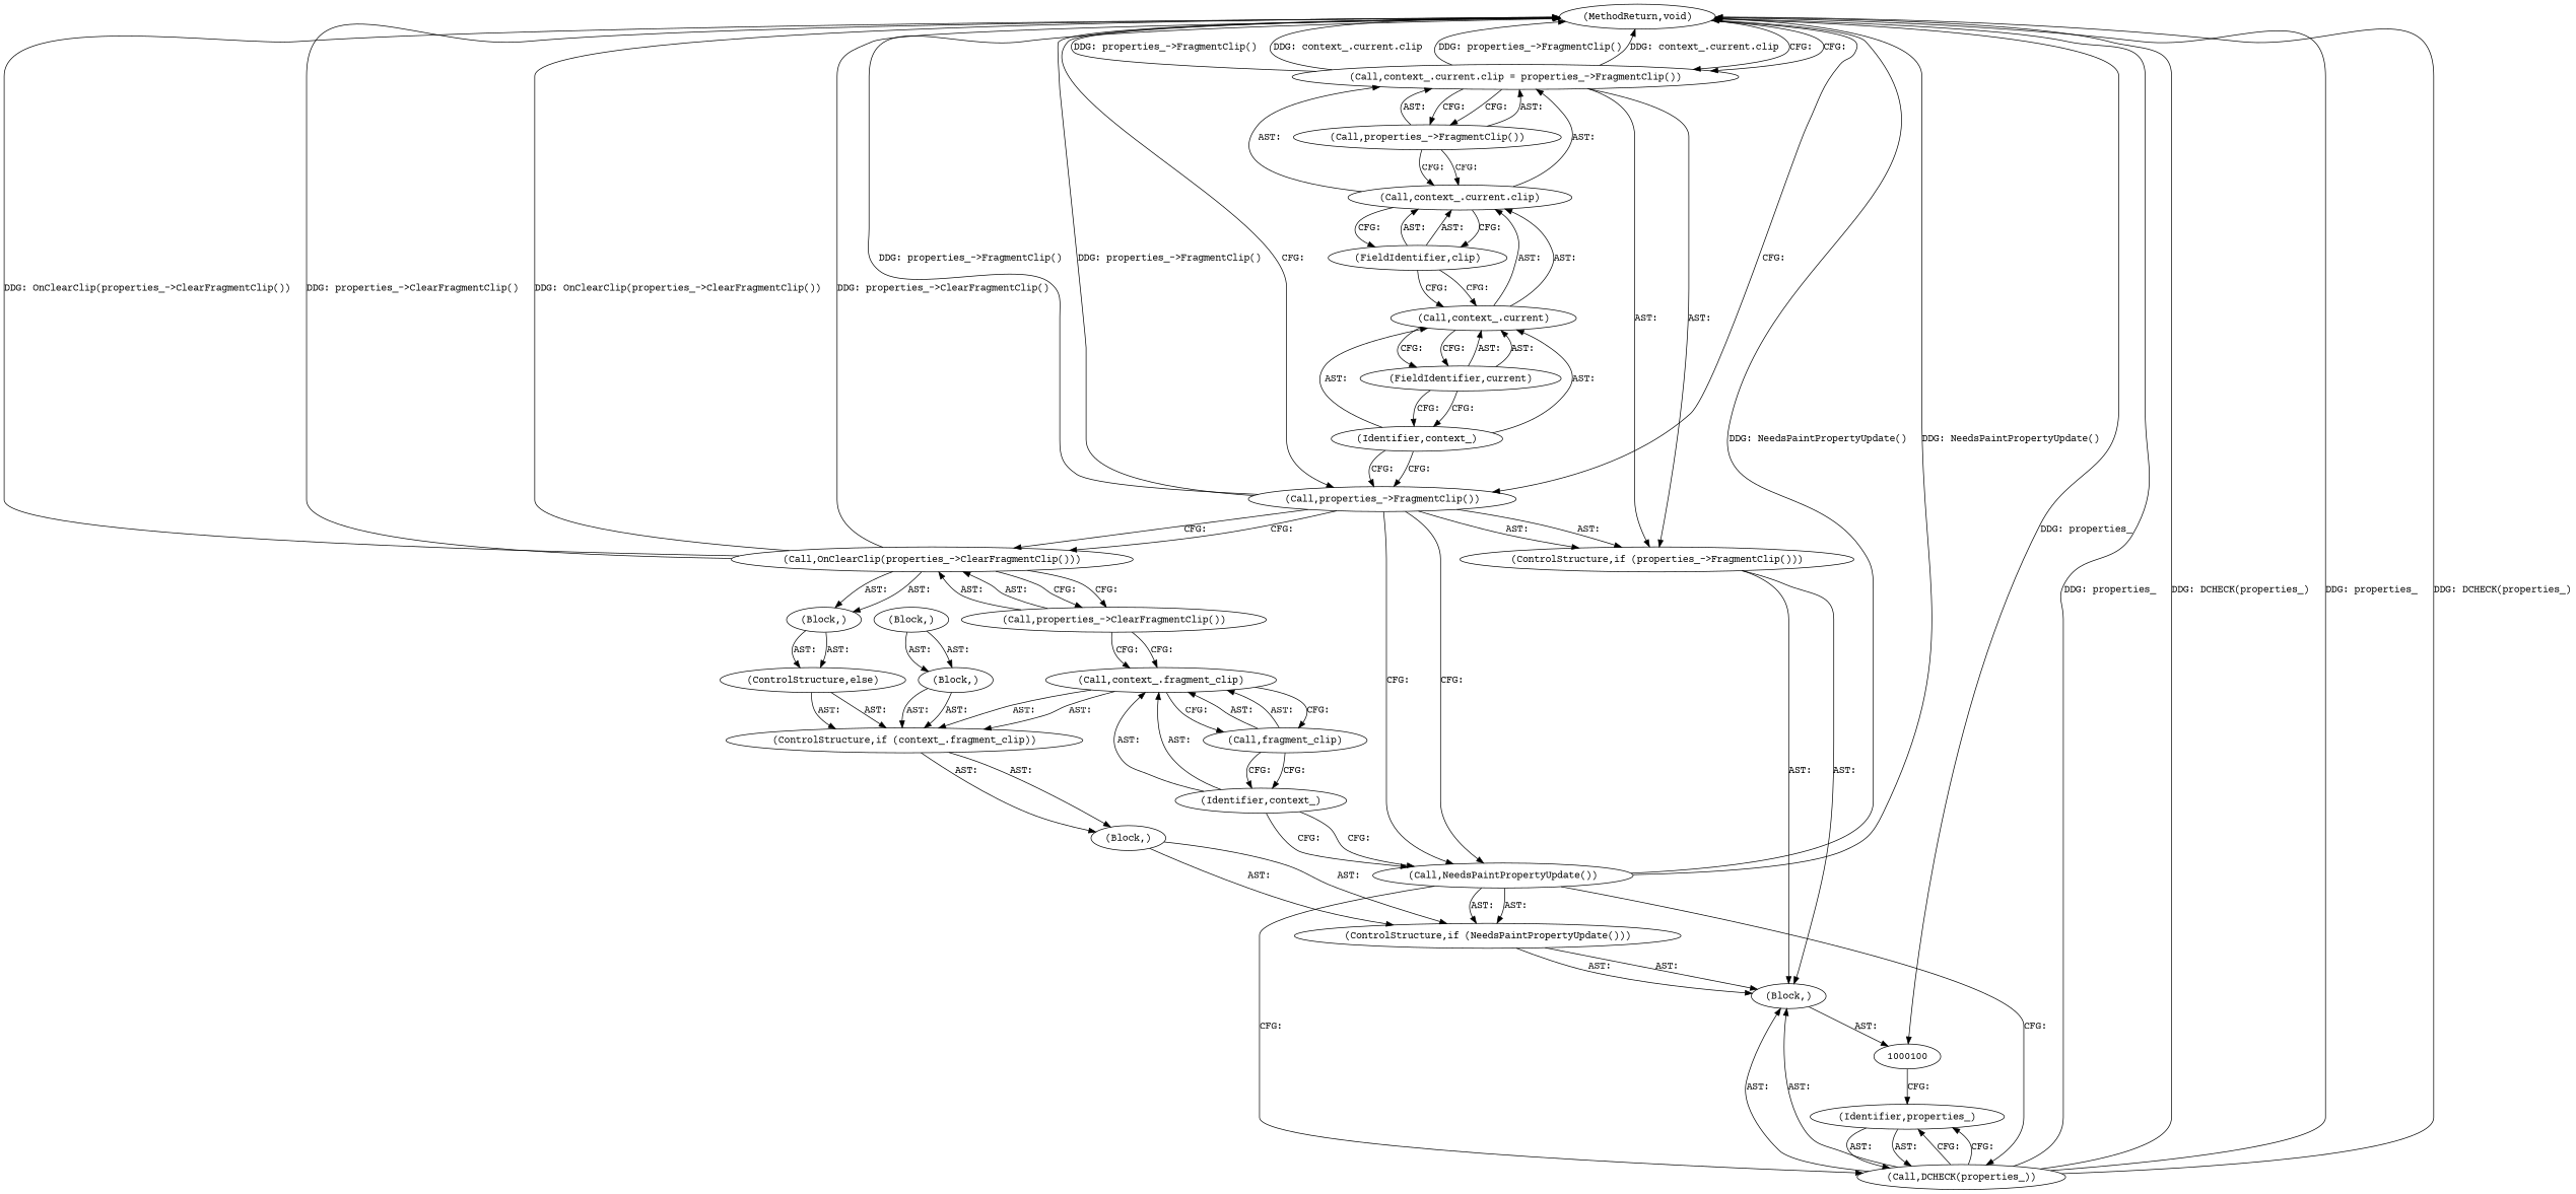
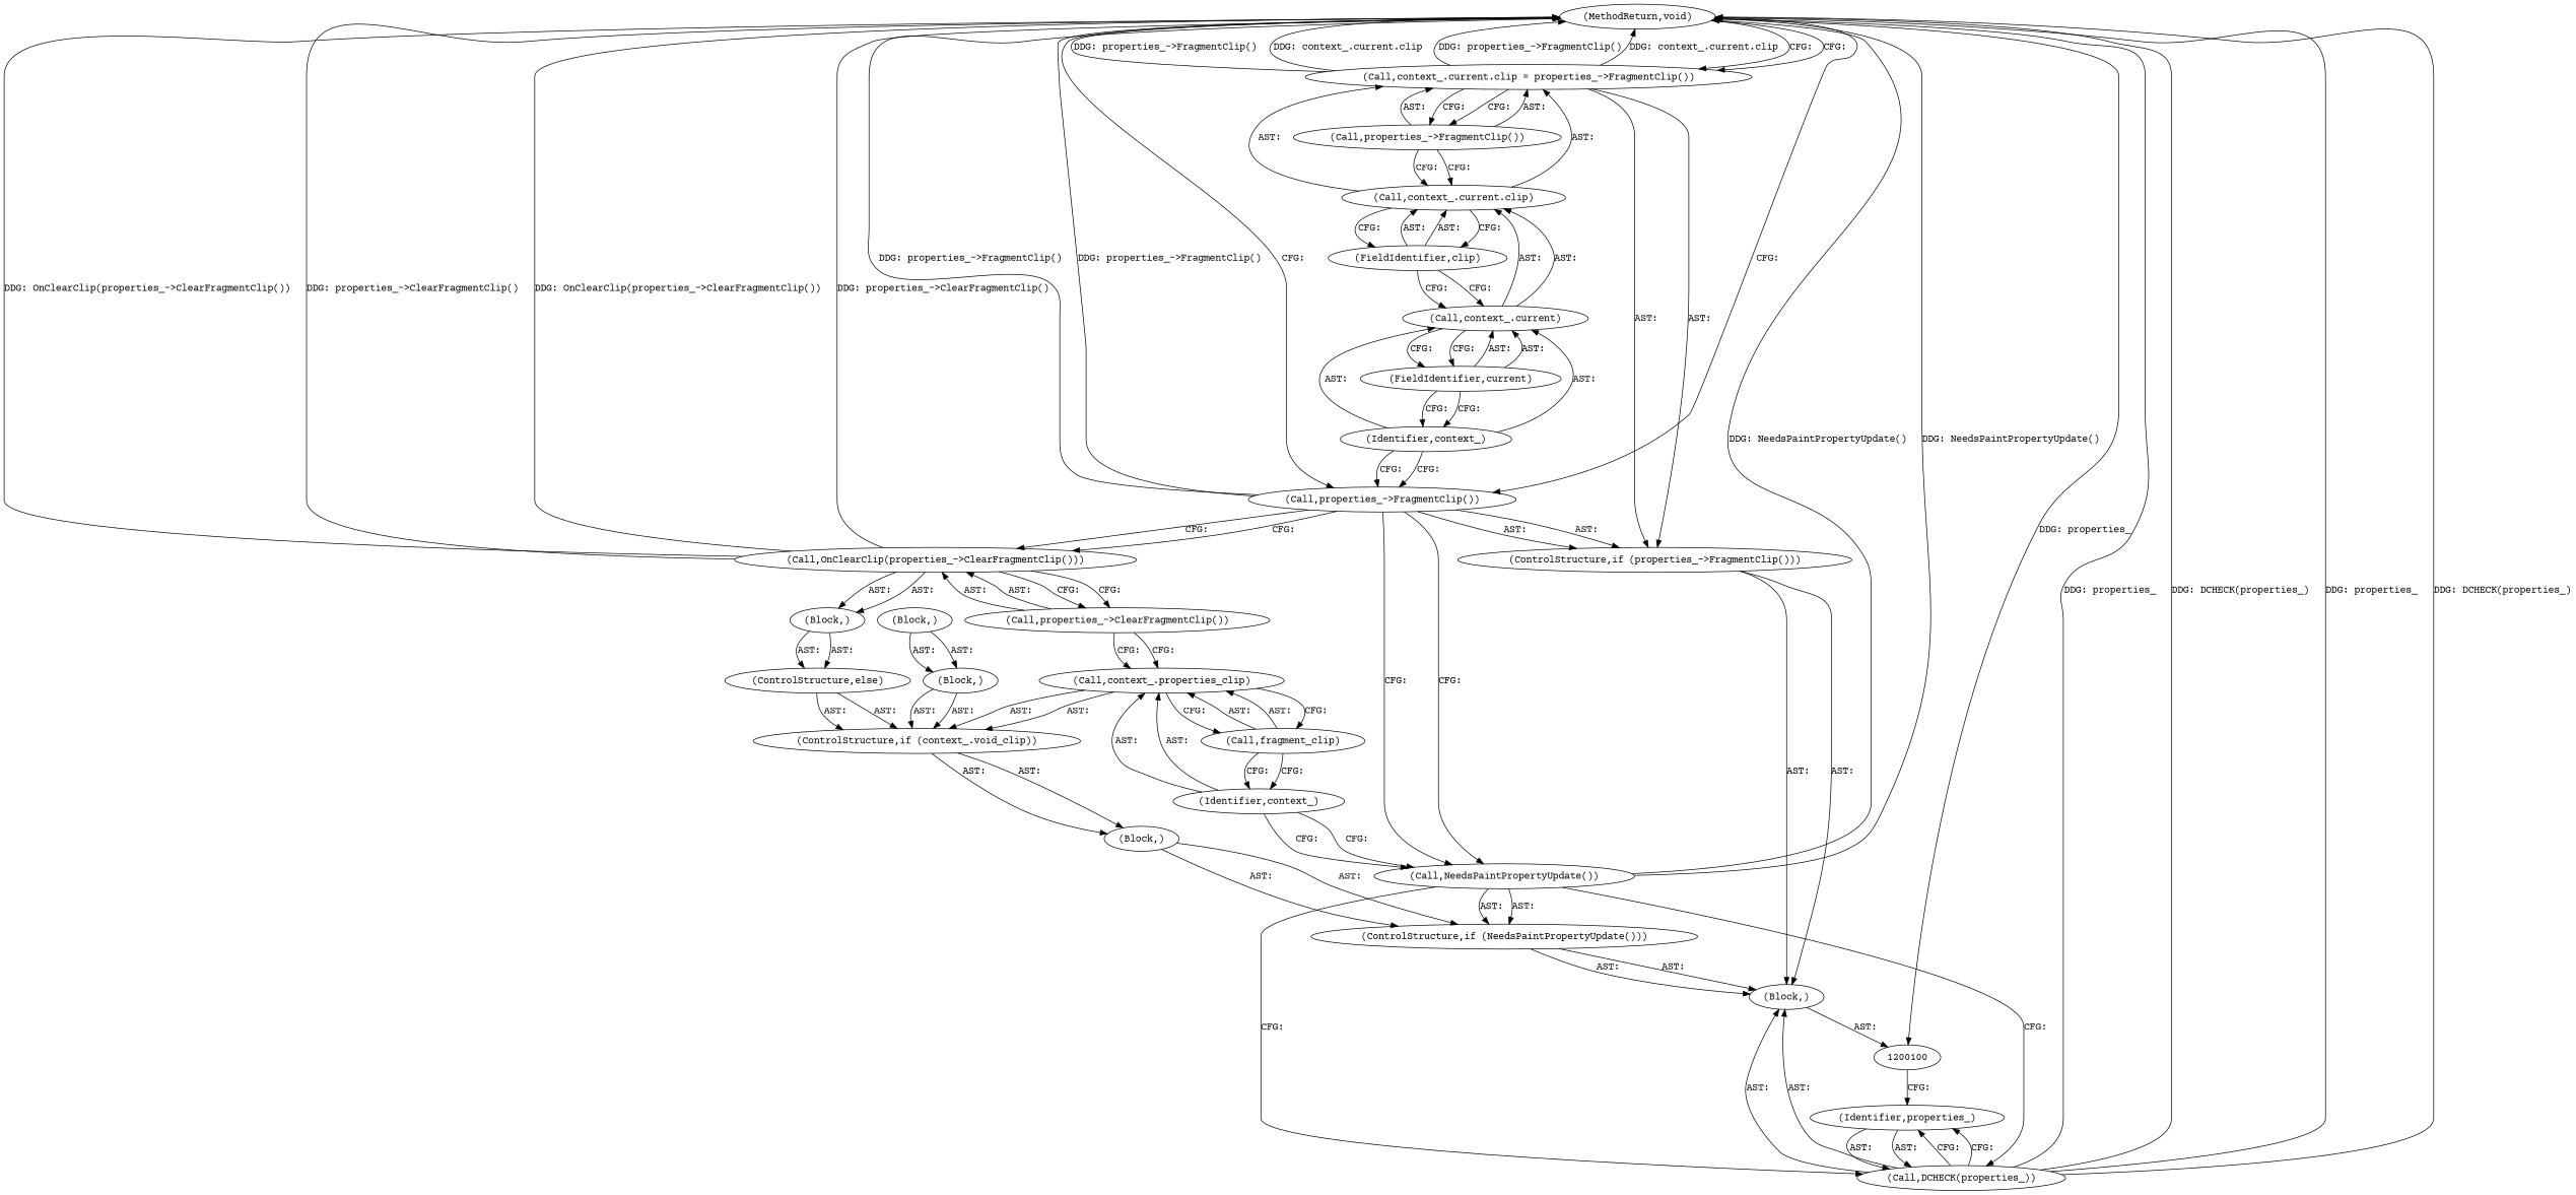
  digraph {
    fontname="Courier Prime"
    node [fontname="Courier Prime"]
    edge [fontname="Courier Prime"]
    n1 [label="(MethodReturn,void)"]
    n2 [label="(Call,properties_->FragmentClip())"]
    n3 [label="(Call,context_.current.clip = properties_->FragmentClip())"]
-   1000100
+   1000100 [label=1200100]
    n5 [label="(Call,OnClearClip(properties_->ClearFragmentClip()))"]
    n6 [label="(ControlStructure,if (properties_->FragmentClip()))"]
    n7 [label="(Call,NeedsPaintPropertyUpdate())"]
    n8 [label="(Call,properties_->FragmentClip())"]
    n9 [label="(Identifier,properties_)"]
    n10 [label="(Block,)"]
    n11 [label="(Block,)"]
    n12 [label="(ControlStructure,else)"]
-   n13 [label="(ControlStructure,if (context_.fragment_clip))"]
+   n13 [label="(ControlStructure,if (context_.void_clip))"]
    n14 [label="(Block,)"]
    n15 [label="(Call,properties_->ClearFragmentClip())"]
-   n16 [label="(Call,context_.fragment_clip)"]
+   n16 [label="(Call,context_.properties_clip)"]
    n17 [label="(Call,fragment_clip)"]
    n18 [label="(Call,DCHECK(properties_))"]
    n19 [label="(ControlStructure,if (NeedsPaintPropertyUpdate()))"]
    n20 [label="(FieldIdentifier,current)"]
    n21 [label="(Call,context_.current)"]
    n22 [label="(Identifier,context_)"]
    n23 [label="(Call,context_.current.clip)"]
    n24 [label="(FieldIdentifier,clip)"]
    n25 [label="(Identifier,context_)"]
    n26 [label="(Block,)"]
    n27 [label="(Block,)"]
    n1 -> n2 [label="CFG: "]
    n1 -> n2 [label="CFG: "]
    n1 -> n3 [label="CFG: "]
    n1 -> n3 [label="CFG: "]
    n1 -> 1000100 [label="DDG: properties_"]
    n2 -> n1 [label="DDG: properties_->FragmentClip()"]
    n2 -> n1 [label="DDG: properties_->FragmentClip()"]
    n2 -> n5 [label="CFG: "]
    n2 -> n5 [label="CFG: "]
    n2 -> n6 [label="AST: "]
    n2 -> n6 [label="AST: "]
    n2 -> n7 [label="CFG: "]
    n2 -> n7 [label="CFG: "]
    n3 -> n1 [label="DDG: properties_->FragmentClip()"]
    n3 -> n1 [label="DDG: context_.current.clip"]
    n3 -> n1 [label="DDG: properties_->FragmentClip()"]
    n3 -> n1 [label="DDG: context_.current.clip"]
    n3 -> n6 [label="AST: "]
    n3 -> n6 [label="AST: "]
    n3 -> n8 [label="CFG: "]
    n3 -> n8 [label="CFG: "]
    1000100 -> n9 [label="CFG: "]
    n5 -> n1 [label="DDG: OnClearClip(properties_->ClearFragmentClip())"]
    n5 -> n1 [label="DDG: properties_->ClearFragmentClip()"]
    n5 -> n1 [label="DDG: OnClearClip(properties_->ClearFragmentClip())"]
    n5 -> n1 [label="DDG: properties_->ClearFragmentClip()"]
    n5 -> n11 [label="AST: "]
    n5 -> n11 [label="AST: "]
    n5 -> n15 [label="CFG: "]
    n5 -> n15 [label="CFG: "]
    n6 -> n10 [label="AST: "]
    n6 -> n10 [label="AST: "]
    n7 -> n1 [label="DDG: NeedsPaintPropertyUpdate()"]
    n7 -> n1 [label="DDG: NeedsPaintPropertyUpdate()"]
    n7 -> n18 [label="CFG: "]
    n7 -> n18 [label="CFG: "]
    n7 -> n19 [label="AST: "]
    n7 -> n19 [label="AST: "]
    n8 -> n3 [label="AST: "]
    n8 -> n3 [label="AST: "]
    n8 -> n23 [label="CFG: "]
    n8 -> n23 [label="CFG: "]
    n9 -> n18 [label="AST: "]
    n9 -> n18 [label="AST: "]
    n10 -> 1000100 [label="AST: "]
    n11 -> n12 [label="AST: "]
    n11 -> n12 [label="AST: "]
    n12 -> n13 [label="AST: "]
    n12 -> n13 [label="AST: "]
    n13 -> n14 [label="AST: "]
    n13 -> n14 [label="AST: "]
    n14 -> n19 [label="AST: "]
    n14 -> n19 [label="AST: "]
    n15 -> n5 [label="AST: "]
    n15 -> n5 [label="AST: "]
    n15 -> n16 [label="CFG: "]
    n15 -> n16 [label="CFG: "]
    n16 -> n13 [label="AST: "]
    n16 -> n13 [label="AST: "]
    n16 -> n17 [label="CFG: "]
    n16 -> n17 [label="CFG: "]
    n17 -> n16 [label="AST: "]
    n17 -> n16 [label="AST: "]
    n17 -> n25 [label="CFG: "]
    n17 -> n25 [label="CFG: "]
    n18 -> n1 [label="DDG: properties_"]
    n18 -> n1 [label="DDG: DCHECK(properties_)"]
    n18 -> n1 [label="DDG: properties_"]
    n18 -> n1 [label="DDG: DCHECK(properties_)"]
    n18 -> n9 [label="CFG: "]
    n18 -> n9 [label="CFG: "]
    n18 -> n10 [label="AST: "]
    n18 -> n10 [label="AST: "]
    n19 -> n10 [label="AST: "]
    n19 -> n10 [label="AST: "]
    n20 -> n21 [label="AST: "]
    n20 -> n21 [label="AST: "]
    n20 -> n22 [label="CFG: "]
    n20 -> n22 [label="CFG: "]
    n21 -> n20 [label="CFG: "]
    n21 -> n20 [label="CFG: "]
    n21 -> n23 [label="AST: "]
    n21 -> n23 [label="AST: "]
    n22 -> n2 [label="CFG: "]
    n22 -> n2 [label="CFG: "]
    n22 -> n21 [label="AST: "]
    n22 -> n21 [label="AST: "]
    n23 -> n3 [label="AST: "]
    n23 -> n3 [label="AST: "]
    n23 -> n24 [label="CFG: "]
    n23 -> n24 [label="CFG: "]
    n24 -> n21 [label="CFG: "]
    n24 -> n21 [label="CFG: "]
    n24 -> n23 [label="AST: "]
    n24 -> n23 [label="AST: "]
    n25 -> n7 [label="CFG: "]
    n25 -> n7 [label="CFG: "]
    n25 -> n16 [label="AST: "]
    n25 -> n16 [label="AST: "]
    n26 -> n13 [label="AST: "]
    n26 -> n13 [label="AST: "]
    n27 -> n26 [label="AST: "]
    n27 -> n26 [label="AST: "]
  }
